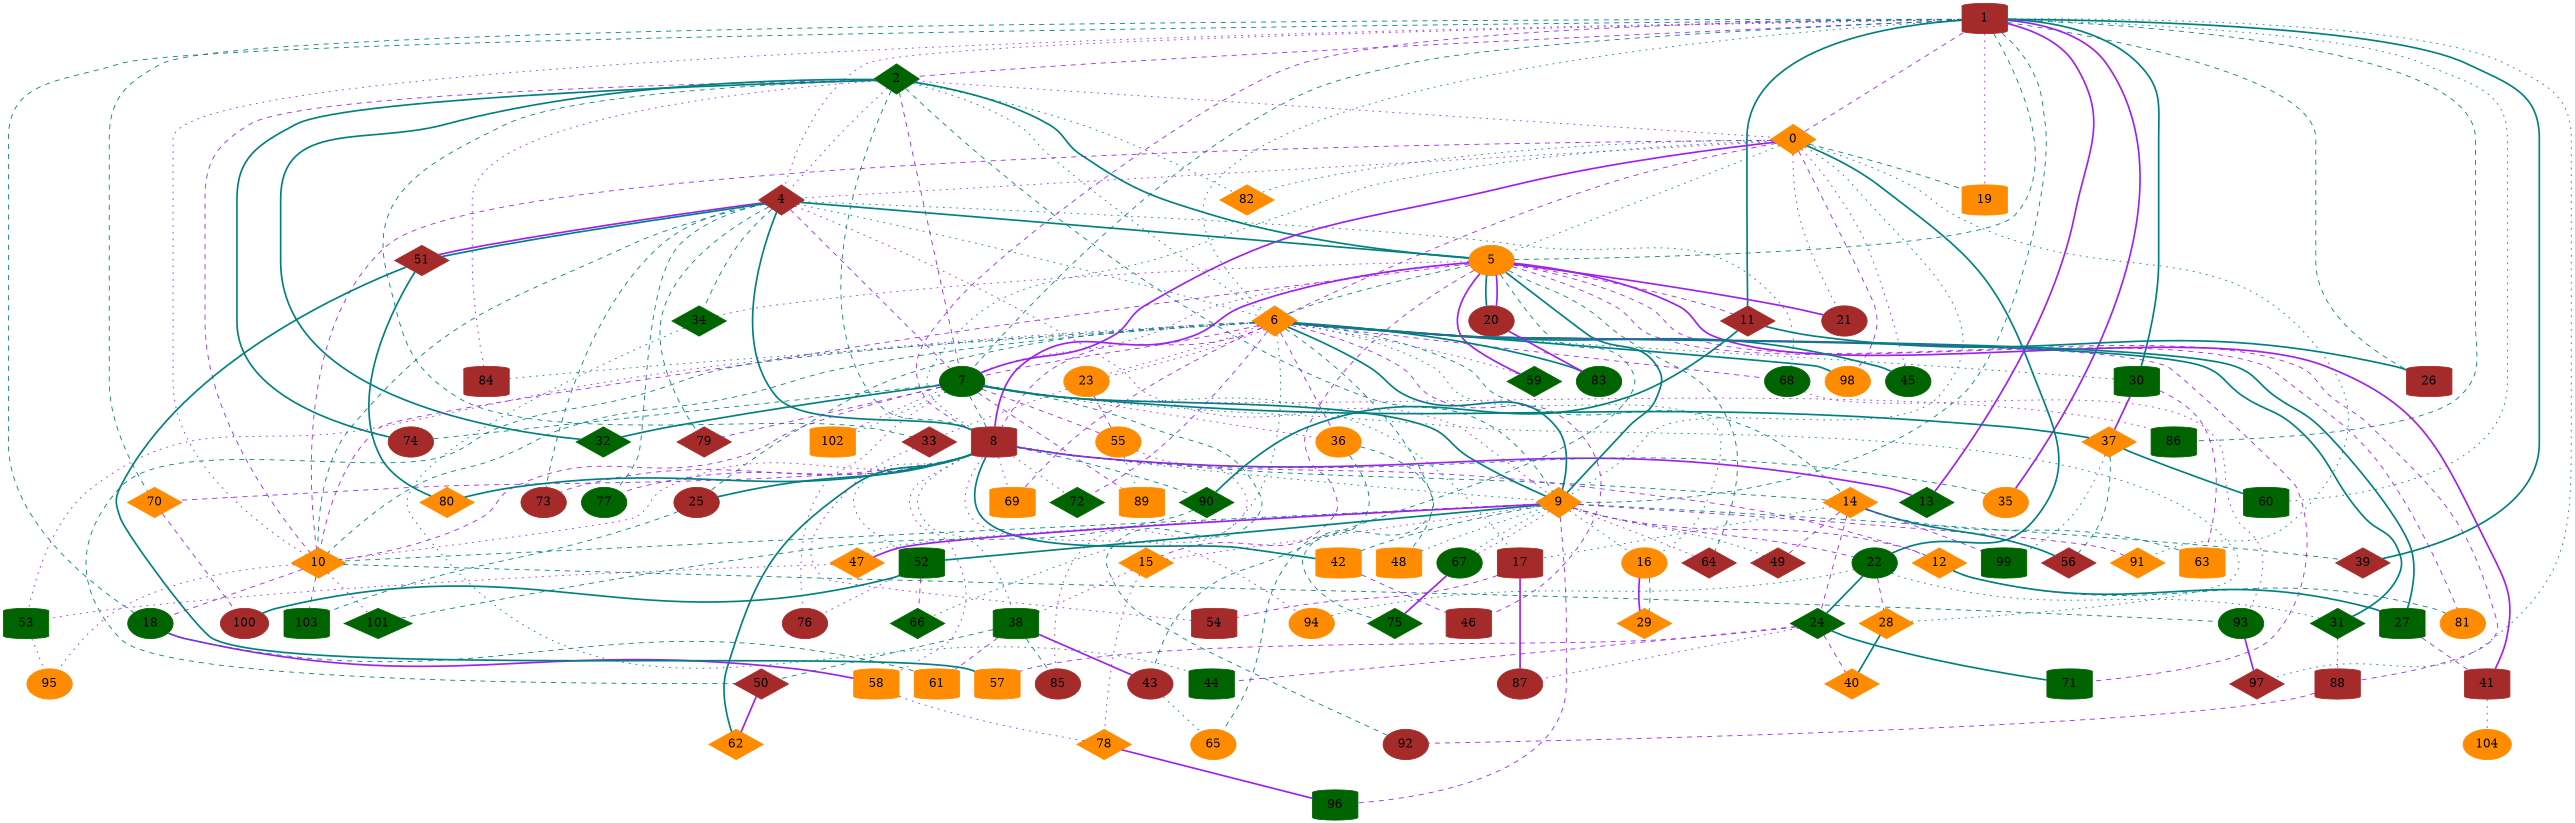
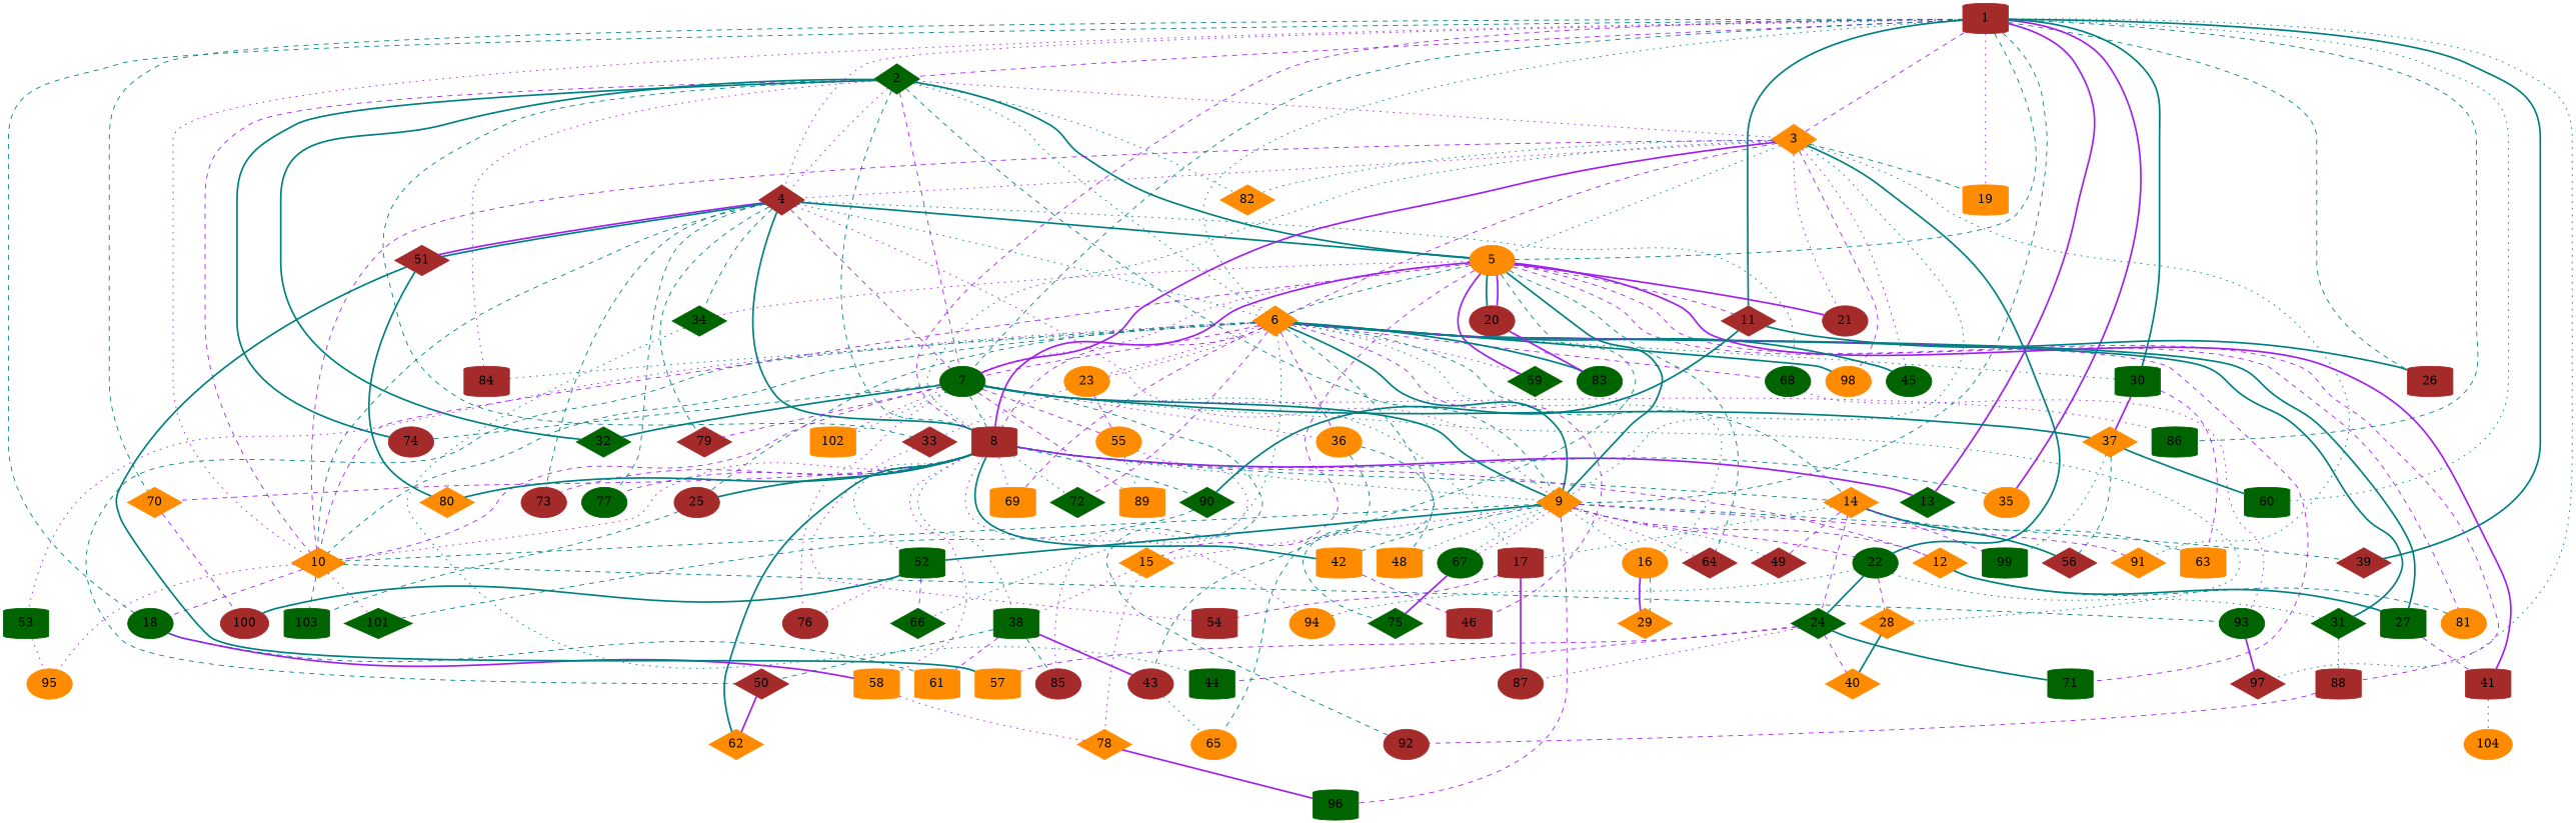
  graph {
    node [color=darkorange shape=diamond style=filled]
    edge [color=teal style=dashed]
    1 [color=brown shape=cylinder]
    2 [color=darkgreen]
-   3 [label=0]
+   3
    4 [color=brown]
    5 [shape=ellipse]
    6
    7 [color=darkgreen shape=ellipse]
    8 [color=brown shape=cylinder]
    9
    10
    11 [color=brown]
    13 [color=darkgreen]
    18 [color=darkgreen shape=ellipse]
    19 [shape=cylinder]
    26 [color=brown shape=cylinder]
    30 [color=darkgreen shape=cylinder]
    35 [shape=ellipse]
    39 [color=brown]
    60 [color=darkgreen shape=cylinder]
    70
    86 [color=darkgreen shape=cylinder]
    97 [color=brown]
    32 [color=darkgreen]
    33 [color=brown]
    74 [color=brown shape=ellipse]
    82
    84 [color=brown shape=cylinder]
    21 [color=brown shape=ellipse]
    22 [color=darkgreen shape=ellipse]
    45 [color=darkgreen shape=ellipse]
    91
    98 [shape=ellipse]
    34 [color=darkgreen]
    51 [color=brown]
    68 [color=darkgreen shape=ellipse]
    73 [color=brown shape=ellipse]
    77 [color=darkgreen shape=ellipse]
    79 [color=brown]
    15
    20 [color=brown shape=ellipse]
    41 [color=brown shape=cylinder]
    43 [color=brown shape=ellipse]
    59 [color=darkgreen]
    64 [color=brown]
    81 [shape=ellipse]
    88 [color=brown shape=cylinder]
    14
    16 [shape=ellipse]
    23 [shape=ellipse]
    25 [color=brown shape=ellipse]
    27 [color=darkgreen shape=cylinder]
    31 [color=darkgreen]
    36 [shape=ellipse]
    46 [color=brown shape=cylinder]
    50 [color=brown]
    53 [color=darkgreen shape=cylinder]
    66 [color=darkgreen]
    69 [shape=cylinder]
    71 [color=darkgreen shape=cylinder]
    72 [color=darkgreen]
    75 [color=darkgreen]
    83 [color=darkgreen shape=ellipse]
    17 [color=brown shape=cylinder]
    28
    37
    55 [shape=ellipse]
    76 [color=brown shape=ellipse]
    89 [shape=cylinder]
    92 [color=brown shape=ellipse]
    102 [shape=cylinder]
    12
    38 [color=darkgreen shape=cylinder]
    42 [shape=cylinder]
    52 [color=darkgreen shape=cylinder]
    58 [shape=cylinder]
    62
    80
    90 [color=darkgreen]
    94 [shape=ellipse]
-   47
    48 [shape=cylinder]
    49 [color=brown]
    67 [color=darkgreen shape=ellipse]
    96 [color=darkgreen shape=cylinder]
    93 [color=darkgreen shape=ellipse]
    95 [shape=ellipse]
    101 [color=darkgreen]
    103 [color=darkgreen shape=cylinder]
    61 [shape=cylinder]
    63 [shape=cylinder]
    100 [color=brown shape=ellipse]
    54 [color=brown shape=cylinder]
    24 [color=darkgreen]
    44 [color=darkgreen shape=cylinder]
    57 [shape=cylinder]
    78
    104 [shape=ellipse]
    65 [shape=ellipse]
    56 [color=brown]
    99 [color=darkgreen shape=cylinder]
    29
    87 [color=brown shape=ellipse]
    40
    85 [color=brown shape=ellipse]
    1 -- 2 [color=purple]
    1 -- 3 [color=purple]
    1 -- 4 [color=purple style=dotted]
    1 -- 5
    1 -- 6 [style=dotted]
    1 -- 7
    1 -- 8 [color=purple]
    1 -- 9
    1 -- 10 [color=purple style=dotted]
    1 -- 11 [style=bold]
    1 -- 13 [color=purple style=bold]
    1 -- 18
    1 -- 19 [color=purple style=dotted]
    1 -- 26
    1 -- 30 [style=bold]
    1 -- 35 [color=purple style=bold]
    1 -- 39 [style=bold]
    1 -- 60 [style=dotted]
    1 -- 70
    1 -- 86
    1 -- 97 [style=dotted]
    2 -- 3 [color=purple style=dotted]
    2 -- 4 [color=purple style=dotted]
    2 -- 5 [style=bold]
    2 -- 6 [style=dotted]
    2 -- 7 [color=purple]
    2 -- 8
    2 -- 9
    2 -- 10 [color=purple]
    2 -- 32 [style=bold]
    2 -- 33
    2 -- 74 [style=bold]
    2 -- 82 [style=dotted]
    2 -- 84 [color=purple style=dotted]
    3 -- 4 [color=purple style=dotted]
    3 -- 5 [style=dotted]
    3 -- 6 [color=purple]
    3 -- 7 [color=purple style=bold]
    3 -- 8 [style=dotted]
    3 -- 9 [style=dotted]
    3 -- 10 [color=purple]
    3 -- 19
    3 -- 82 [style=dotted]
    3 -- 21 [color=purple style=dotted]
    3 -- 22 [style=bold]
    3 -- 45 [color=purple style=dotted]
    3 -- 91 [style=dotted]
    3 -- 98 [color=purple]
    4 -- 5 [style=bold]
    4 -- 6 [style=dotted]
    4 -- 7 [color=purple]
    4 -- 8 [style=bold]
    4 -- 9 [color=purple style=dotted]
    4 -- 10
    4 -- 34
    4 -- 51 [color=purple style=bold]
    4 -- 51 [style=bold]
    4 -- 68 [style=dotted]
    4 -- 73
    4 -- 77
    4 -- 79
    5 -- 6
    5 -- 7 [color=purple style=dotted]
    5 -- 8 [color=purple style=bold]
    5 -- 9 [style=bold]
    5 -- 10 [color=purple]
    5 -- 11 [color=purple]
    5 -- 21 [color=purple style=bold]
    5 -- 34 [color=purple style=dotted]
    5 -- 15 [color=purple]
    5 -- 20 [style=bold]
    5 -- 20 [color=purple style=bold]
    5 -- 41 [color=purple style=bold]
    5 -- 43
    5 -- 59 [color=purple style=bold]
    5 -- 64
    5 -- 81 [color=purple]
    5 -- 88 [color=purple]
    6 -- 7 [color=purple]
    6 -- 8 [color=purple]
    6 -- 9 [style=bold]
    6 -- 10
    6 -- 30 [style=dotted]
    6 -- 84 [style=dotted]
    6 -- 45 [style=bold]
    6 -- 98 [style=bold]
    6 -- 68 [color=purple]
    6 -- 59 [color=purple style=dotted]
    6 -- 14
    6 -- 16 [style=dotted]
    6 -- 23 [color=purple style=dotted]
    6 -- 23 [color=purple style=dotted]
    6 -- 25
    6 -- 27 [style=bold]
    6 -- 31 [style=bold]
    6 -- 36 [color=purple]
    6 -- 46 [color=purple]
    6 -- 50
    6 -- 53 [color=purple style=dotted]
    6 -- 66 [style=dotted]
    6 -- 69 [color=purple]
    6 -- 71 [color=purple]
    6 -- 72 [color=purple]
    6 -- 75
    6 -- 83 [style=bold]
    7 -- 8
    7 -- 9 [style=bold]
    7 -- 10 [color=purple]
    7 -- 86 [color=purple style=dotted]
    7 -- 32 [style=bold]
    7 -- 74
    7 -- 79 [color=purple]
    7 -- 36 [color=purple style=dotted]
    7 -- 17 [style=dotted]
    7 -- 28 [style=dotted]
    7 -- 37 [style=bold]
    7 -- 55 [color=purple]
    7 -- 76 [color=purple style=dotted]
    7 -- 89 [color=purple]
    7 -- 92
    7 -- 102 [color=purple style=dotted]
    7 -- 102 [style=dotted]
    8 -- 9 [style=dotted]
    8 -- 10 [color=purple style=dotted]
    8 -- 13 [color=purple style=bold]
    8 -- 35
    8 -- 70 [color=purple]
    8 -- 73 [color=purple]
    8 -- 77 [color=purple]
    8 -- 14
    8 -- 25 [style=bold]
    8 -- 69 [color=purple style=dotted]
    8 -- 72 [style=dotted]
    8 -- 12 [color=purple]
    8 -- 38 [style=dotted]
    8 -- 42 [style=bold]
    8 -- 52 [style=dotted]
    8 -- 58 [color=purple style=dotted]
    8 -- 62 [style=bold]
    8 -- 80 [style=bold]
    8 -- 90
    8 -- 94 [color=purple style=dotted]
    9 -- 10
    9 -- 39
    9 -- 22 [color=purple]
    9 -- 91 [color=purple]
    9 -- 15 [color=purple style=dotted]
    9 -- 64 [color=purple style=dotted]
    9 -- 16 [style=dotted]
    9 -- 12 [color=purple]
    9 -- 42
    9 -- 52 [style=bold]
-   9 -- 47 [style=dotted]
-   9 -- 47 [color=purple style=bold]
    9 -- 48 [style=dotted]
    9 -- 49 [style=dotted]
    9 -- 67 [style=dotted]
    9 -- 67 [color=purple style=dotted]
    9 -- 96 [color=purple]
    10 -- 18 [color=purple]
    10 -- 93
    10 -- 95 [color=purple style=dotted]
    10 -- 101 [color=purple style=dotted]
    10 -- 103
    11 -- 26 [style=bold]
    11 -- 90 [style=bold]
    18 -- 58 [color=purple style=bold]
    18 -- 61
    30 -- 37 [color=purple style=bold]
    30 -- 63 [color=purple]
    70 -- 100 [color=purple]
    33 -- 54 [color=purple style=dotted]
    22 -- 31 [style=dotted]
    22 -- 28 [color=purple]
    22 -- 94 [style=dotted]
    22 -- 24 [style=bold]
    34 -- 44 [style=dotted]
    51 -- 80 [style=bold]
    51 -- 57 [style=bold]
    68 -- 93 [color=purple style=dotted]
    15 -- 38 [color=purple style=dotted]
    15 -- 78 [color=purple style=dotted]
    20 -- 83 [color=purple style=bold]
    41 -- 104 [color=purple style=dotted]
    43 -- 65 [style=dotted]
    88 -- 92 [color=purple]
    14 -- 17 [style=dotted]
    14 -- 49 [color=purple]
    14 -- 63
    14 -- 24 [color=purple]
    14 -- 56 [style=bold]
    14 -- 99 [color=purple]
    16 -- 29 [color=purple style=bold]
    16 -- 29
    23 -- 33 [color=purple style=dotted]
    23 -- 55 [color=purple]
    25 -- 103
    27 -- 41 [color=purple]
    31 -- 88 [color=purple style=dotted]
    36 -- 48
    36 -- 65
    50 -- 62 [color=purple style=bold]
    53 -- 95 [color=purple style=dotted]
    17 -- 54 [color=purple]
    17 -- 87 [color=purple style=bold]
    28 -- 40 [style=bold]
    37 -- 60 [style=bold]
    37 -- 56
    37 -- 99 [style=dotted]
    55 -- 89 [style=dotted]
    55 -- 85 [color=purple style=dotted]
    12 -- 81
    12 -- 27 [style=bold]
    38 -- 43 [color=purple style=bold]
    38 -- 50
    38 -- 61 [color=purple]
    38 -- 85
    42 -- 46 [color=purple]
    52 -- 66 [color=purple]
    52 -- 76 [color=purple style=dotted]
    52 -- 100 [style=bold]
    58 -- 78 [color=purple style=dotted]
    90 -- 101
-   47 -- 53 [color=purple style=dotted]
    67 -- 75 [color=purple style=bold]
    93 -- 97 [color=purple style=bold]
    24 -- 71 [style=bold]
    24 -- 44 [color=purple]
    24 -- 57 [color=purple]
    24 -- 87 [color=purple style=dotted]
    24 -- 40 [color=purple]
    78 -- 96 [color=purple style=bold]
  }
